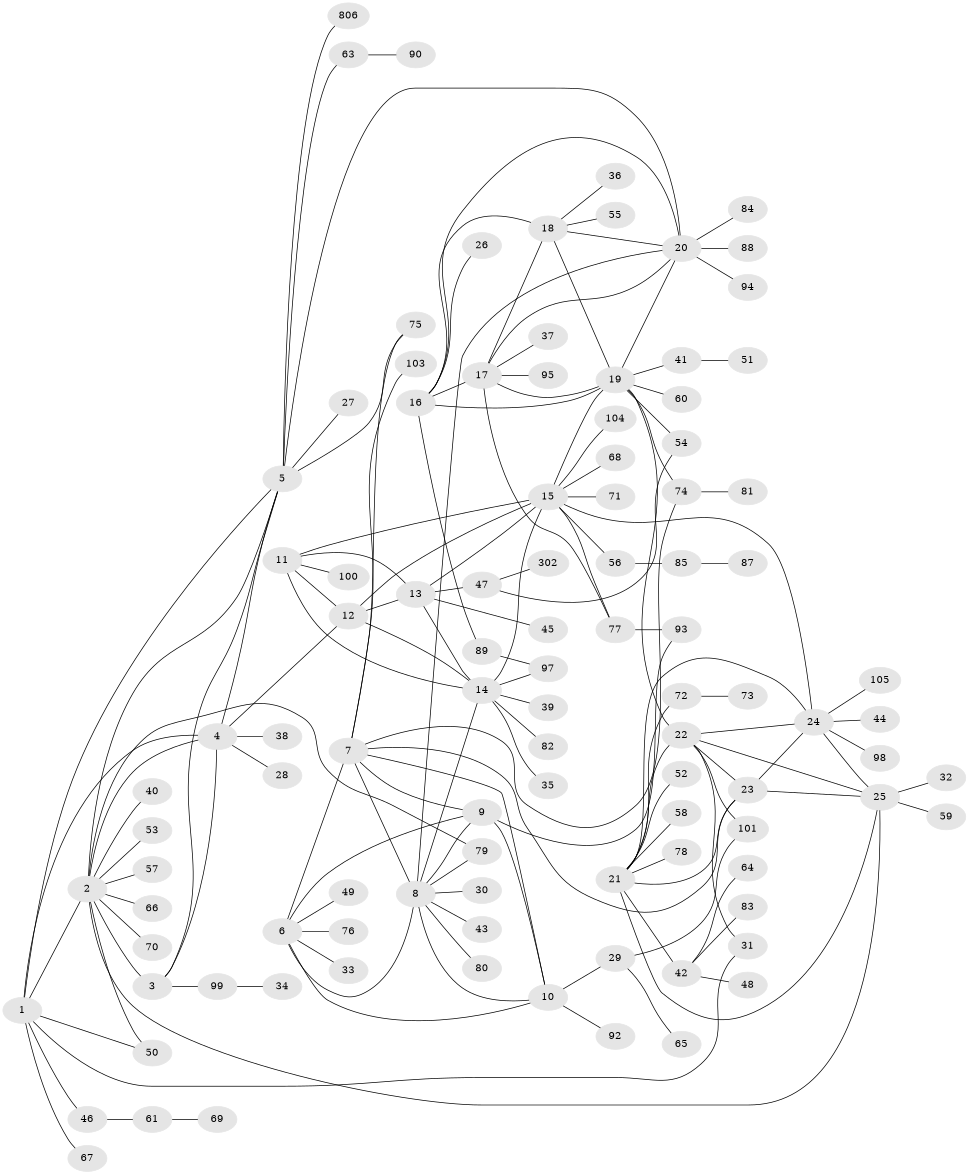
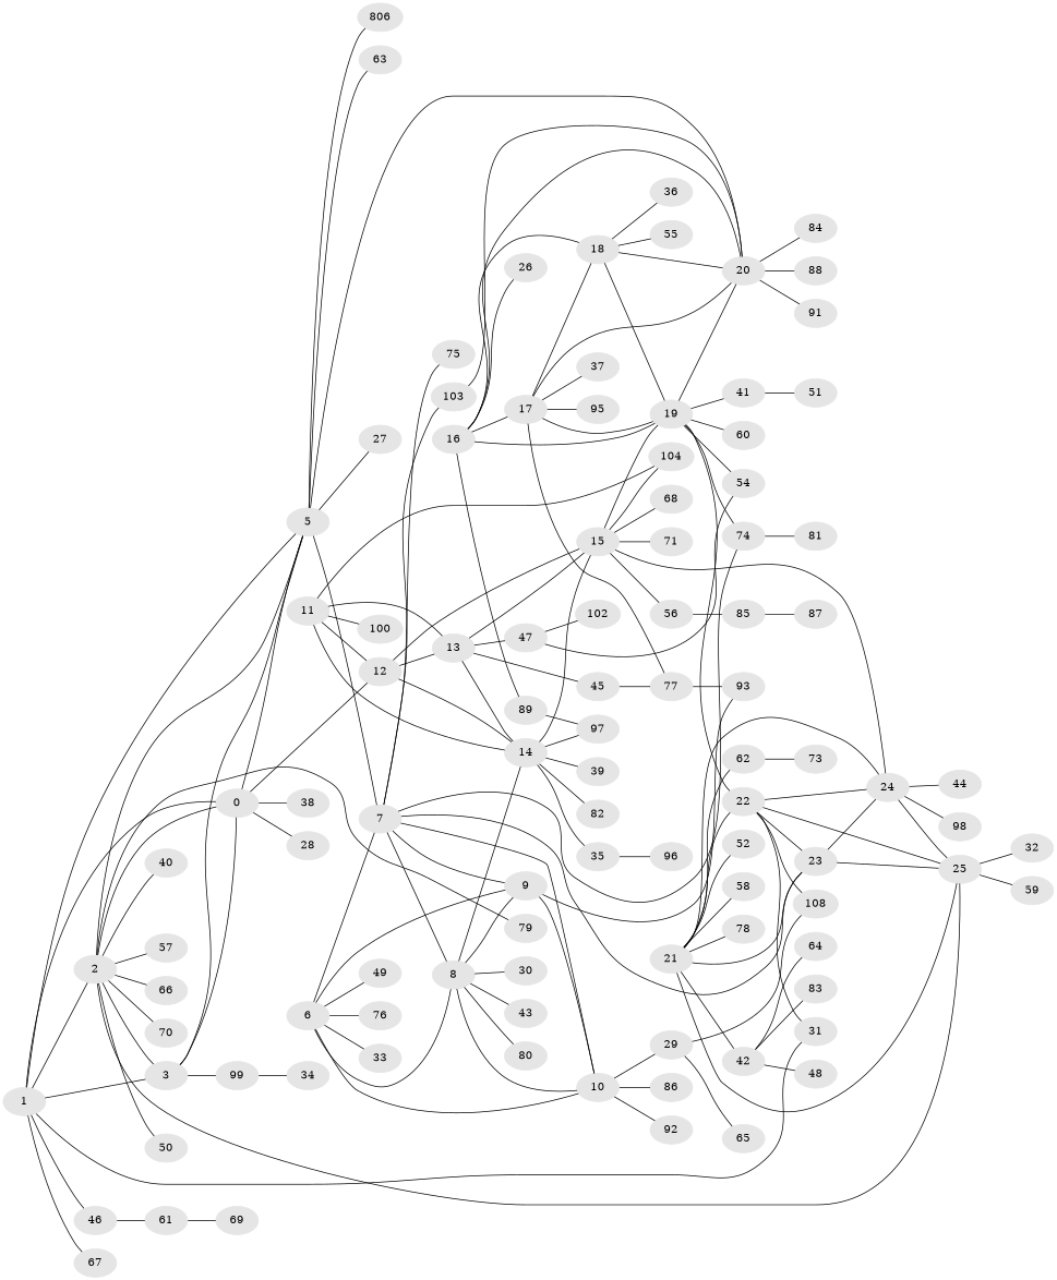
  graph {
    rankdir=LR
    node [color=gray90 style=filled]
    1
    2
    3
-   4
+   4 [label=0]
    5
    31
    46
    67
    25
    40
    50
-   53
    57
    66
    70
    79
    99
    12
    28
    38
    7
    20
    27
    63
    n25 [label=806]
    61
    32
    59
    34
    14
    13
    15
    8
    9
    10
    23
    74
    75
    103
    84
    88
-   94
-   90
+   94 [label=91]
    6
    33
    49
    76
    30
    43
    80
    93
    29
+   86
    92
    24
    81
    35
    39
    82
    97
-   101
+   101 [label=108]
    65
    11
    100
    45
    47
    19
    56
    68
    71
    77
    104
    54
-   102 [label=302]
+   102
+   96
    22
    41
    60
    44
    98
-   105
    85
    16
    17
    18
    26
    89
    37
    95
    36
    55
    51
    21
    42
    52
    58
-   72
+   72 [label=62]
    78
    48
    64
    83
    73
    69
    87
    1 -- 2
-   1 -- 50
+   1 -- 3
    1 -- 4
    1 -- 5
    1 -- 31
    1 -- 46
    1 -- 67
    2 -- 3
    2 -- 4
    2 -- 5
    2 -- 25
    2 -- 40
    2 -- 50
-   2 -- 53
    2 -- 57
    2 -- 66
    2 -- 70
    2 -- 79
    3 -- 4
    3 -- 5
    3 -- 99
    4 -- 5
    4 -- 12
    4 -- 28
    4 -- 38
-   5 -- 75
+   5 -- 7
    5 -- 20
    5 -- 27
    5 -- 63
    5 -- n25
    46 -- 61
    25 -- 32
    25 -- 59
    99 -- 34
    12 -- 14
    12 -- 13
    12 -- 15
    7 -- 8
    7 -- 9
    7 -- 10
    7 -- 23
    7 -- 74
    7 -- 75
    7 -- 103
    20 -- 84
    20 -- 88
    20 -- 94
-   63 -- 90
    61 -- 69
    14 -- 15
    14 -- 35
    14 -- 39
    14 -- 82
    14 -- 97
    13 -- 14
    13 -- 15
    13 -- 45
    13 -- 47
    15 -- 24
    15 -- 19
    15 -- 56
    15 -- 68
    15 -- 71
-   15 -- 77
+   45 -- 77
    15 -- 104
-   8 -- 79
-   8 -- 20
+   103 -- 20
    8 -- 14
    8 -- 9
    8 -- 10
    8 -- 30
    8 -- 43
    8 -- 80
    9 -- 10
    9 -- 93
    10 -- 29
+   10 -- 86
    10 -- 92
    23 -- 25
    23 -- 24
    74 -- 81
    6 -- 7
    6 -- 8
    6 -- 9
    6 -- 10
    6 -- 33
    6 -- 49
    6 -- 76
    29 -- 101
    29 -- 65
    24 -- 25
    24 -- 44
    24 -- 98
-   24 -- 105
+   35 -- 96
    11 -- 12
    11 -- 14
    11 -- 13
-   11 -- 15
+   11 -- 104
    11 -- 100
    47 -- 54
    47 -- 102
    19 -- 20
    19 -- 74
    19 -- 54
    19 -- 22
    19 -- 41
    19 -- 60
    56 -- 85
    77 -- 93
    22 -- 31
    22 -- 25
    22 -- 23
    22 -- 24
    22 -- 101
    41 -- 51
    85 -- 87
    16 -- 20
    16 -- 19
    16 -- 17
    16 -- 18
    16 -- 26
    16 -- 89
    17 -- 20
    17 -- 19
    17 -- 77
    17 -- 18
    17 -- 37
    17 -- 95
    18 -- 20
    18 -- 19
    18 -- 36
    18 -- 55
    89 -- 97
    21 -- 25
    21 -- 23
    21 -- 24
    21 -- 22
    21 -- 42
    21 -- 52
    21 -- 58
    21 -- 72
    21 -- 78
    42 -- 48
    42 -- 64
    42 -- 83
    72 -- 73
  }
